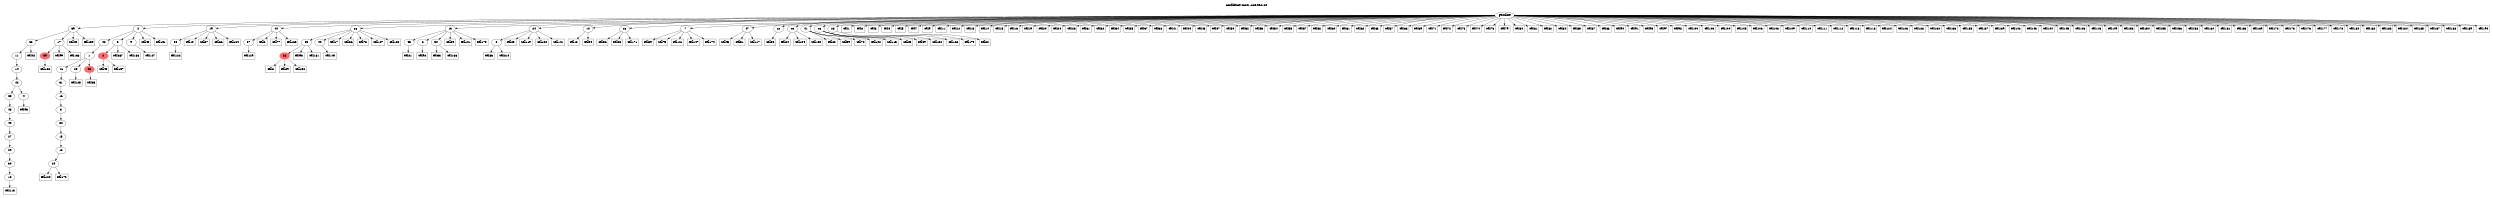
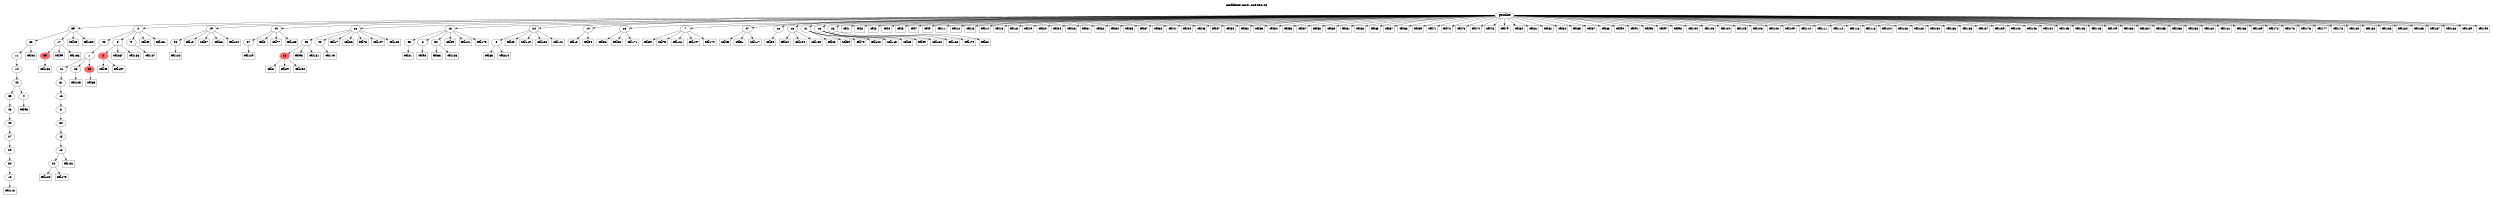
  digraph {
    label="Confidence score: -369.992135"
    labelloc=t
    node [shape=box]
    n1 [label=30 shape=""]
    n2 [label=18 shape=""]
    cell113
    n4 [label=29 shape=""]
    n5 [label=27 shape=""]
    n6 [label=49 shape=""]
    n7 [label=43 shape=""]
    n8 [label=33 shape=""]
    n9 [label=42 shape=""]
    n10 [label=4 shape=""]
    cell96
    n12 [label=14 shape=""]
    n13 [label=11 shape=""]
    n14 [label=32 shape=""]
    cell42
    n16 [label=17 shape=""]
    n17 [color=indianred1 label=39 style=filled shape=""]
    cell99
    cell136
    cell168
    n21 [label=39 shape=""]
    cell43
    cell159
    n24 [label=12 shape=""]
    n25 [label=20 shape=""]
+   cell131
    cell120
    cell170
    n29 [label=15 shape=""]
    n30 [label=34 shape=""]
    n31 [label=3 shape=""]
    n32 [label=16 shape=""]
    n33 [label=31 shape=""]
    n34 [label=21 shape=""]
    n35 [label=1 shape=""]
    n36 [label=23 shape=""]
    n37 [color=indianred1 label=48 style=filled shape=""]
    cell125
    cell65
    n40 [label=48 shape=""]
    n41 [label=5 shape=""]
    n42 [color=indianred1 label=2 style=filled shape=""]
    n43 [label=cell667]
    cell186
    cell48
    cell157
    n47 [label=2 shape=""]
    n48 [label=9 shape=""]
    cell40
    cell151
    cell127
    n52 [label=19 shape=""]
    n53 [label=38 shape=""]
    cell10
    cell27
    cell66
    cell164
    cell122
    n59 [label=44 shape=""]
    n60 [label=37 shape=""]
    cell6
    cell77
    cell165
    cell129
    n65 [label=35 shape=""]
    n66 [color=indianred1 label=36 style=filled shape=""]
    cell93
    cell181
    cell8
    cell29
    cell152
    n72 [label=36 shape=""]
    n73 [label=40 shape=""]
    cell17
    cell36
    cell78
    cell107
    cell123
    cell140
    n80 [label=13 shape=""]
    n81 [label=45 shape=""]
    n82 [label=6 shape=""]
    n83 [label=50 shape=""]
    cell89
    cell101
    cell175
    cell21
    cell92
    cell33
    cell166
    n91 [label=24 shape=""]
    n92 [label=8 shape=""]
    cell23
    cell119
    cell138
    cell141
    cell86
    n98 [label=cell814]
    n99 [label=germline shape=""]
    n100 [label=10 shape=""]
    n101 [label=26 shape=""]
    n102 [label=7 shape=""]
    n103 [label=47 shape=""]
    n104 [label=22 shape=""]
    n105 [label=25 shape=""]
    n106 [label=41 shape=""]
    n107 [label=46 shape=""]
    n108 [label=28 shape=""]
    cell1
    cell2
    cell3
    cell4
    cell5
    cell7
    cell9
    cell11
    cell12
    cell13
    cell14
    cell15
    cell16
    cell19
    cell20
    cell24
    cell26
    cell31
    cell32
    cell34
    cell35
    cell37
    cell38
    cell41
    cell44
    cell46
    cell47
    cell50
    cell52
    cell53
    cell54
    cell55
    cell57
    cell58
    cell60
    cell61
    cell62
    cell63
    cell67
    cell68
    cell69
    cell71
    cell72
    cell73
    cell74
    cell76
    cell79
    cell80
    cell81
    cell82
    cell84
    cell85
    cell87
    cell88
    cell90
    cell91
    cell95
    cell97
    cell98
    cell100
    cell103
    cell104
    cell105
    cell106
    cell108
    cell109
    cell110
    cell111
    cell112
    cell116
    cell118
    cell124
    cell126
    cell128
    cell130
    cell133
    cell135
    cell137
    cell139
    cell142
    cell143
    cell144
    cell145
    cell146
    cell148
    cell149
    cell153
    cell154
    cell155
    cell156
    cell158
    cell160
    cell161
    cell163
    cell169
    cell172
    cell173
    cell176
    cell177
    cell178
    cell180
    cell182
    cell183
    cell184
    cell185
    cell187
    cell188
    cell189
    cell190
    cell18
    cell94
    cell56
    cell83
    cell171
    cell39
    cell75
    cell121
    cell147
    cell174
    cell45
    cell51
    cell117
    cell30
    cell64
    cell134
    cell150
    cell28
    cell59
    cell70
    cell102
    cell115
    cell25
    cell49
    cell132
    cell162
    cell179
    cell22
    n1 -> n2
    n2 -> cell113
    n4 -> n1
    n5 -> n4
    n6 -> n5
    n7 -> n6
    n8 -> n7
    n9 -> n8
    n9 -> n10
    n10 -> cell96
    n12 -> n9
    n13 -> n12
    n14 -> n13
    n14 -> cell42
    n16 -> n17
    n16 -> cell99
    n16 -> cell136
    n17 -> cell168
    n21 -> n14
    n21 -> n16
    n21 -> cell43
    n21 -> cell159
    n24 -> n25
+   n24 -> cell131
    n25 -> cell120
    n25 -> cell170
    n29 -> n24
    n30 -> n29
    n31 -> n30
    n32 -> n31
    n33 -> n32
    n34 -> n33
    n35 -> n34
    n35 -> n36
    n35 -> n37
    n36 -> cell125
    n37 -> cell65
    n40 -> n35
    n41 -> n42
    n41 -> n43
    n41 -> cell186
    n42 -> cell48
    n42 -> cell157
    n47 -> n40
    n47 -> n41
    n47 -> n48
    n47 -> cell40
    n47 -> cell151
    n48 -> cell127
    n52 -> n53
    n52 -> cell10
    n52 -> cell27
    n52 -> cell66
    n52 -> cell164
    n53 -> cell122
    n59 -> n60
    n59 -> cell6
    n59 -> cell77
    n59 -> cell165
    n60 -> cell129
    n65 -> n66
    n65 -> cell93
    n65 -> cell181
    n66 -> cell8
    n66 -> cell29
    n66 -> cell152
    n72 -> n65
    n72 -> n73
    n72 -> cell17
    n72 -> cell36
    n72 -> cell78
    n72 -> cell107
    n72 -> cell123
    n73 -> cell140
    n80 -> n81
    n80 -> n82
    n80 -> n83
    n80 -> cell89
    n80 -> cell101
    n80 -> cell175
    n81 -> cell21
    n82 -> cell92
    n83 -> cell33
    n83 -> cell166
    n91 -> n92
    n91 -> cell23
    n91 -> cell119
    n91 -> cell138
    n91 -> cell141
    n92 -> cell86
    n92 -> n98
    n99 -> n21
    n99 -> n47
    n99 -> n52
    n99 -> n59
    n99 -> n72
    n99 -> n80
    n99 -> n91
    n99 -> n100
    n99 -> n101
    n99 -> n102
    n99 -> n103
    n99 -> n104
    n99 -> n105
    n99 -> n106
    n99 -> n107
    n99 -> n108
    n99 -> cell1
    n99 -> cell2
    n99 -> cell3
    n99 -> cell4
    n99 -> cell5
    n99 -> cell7
    n99 -> cell9
    n99 -> cell11
    n99 -> cell12
    n99 -> cell13
    n99 -> cell14
    n99 -> cell15
    n99 -> cell16
    n99 -> cell19
    n99 -> cell20
    n99 -> cell24
    n99 -> cell26
    n99 -> cell31
    n99 -> cell32
    n99 -> cell34
    n99 -> cell35
    n99 -> cell37
    n99 -> cell38
    n99 -> cell41
    n99 -> cell44
    n99 -> cell46
    n99 -> cell47
    n99 -> cell50
    n99 -> cell52
    n99 -> cell53
    n99 -> cell54
    n99 -> cell55
    n99 -> cell57
    n99 -> cell58
    n99 -> cell60
    n99 -> cell61
    n99 -> cell62
    n99 -> cell63
    n99 -> cell67
    n99 -> cell68
    n99 -> cell69
    n99 -> cell71
    n99 -> cell72
    n99 -> cell73
    n99 -> cell74
    n99 -> cell76
    n99 -> cell79
    n99 -> cell80
    n99 -> cell81
    n99 -> cell82
    n99 -> cell84
    n99 -> cell85
    n99 -> cell87
    n99 -> cell88
    n99 -> cell90
    n99 -> cell91
    n99 -> cell95
    n99 -> cell97
    n99 -> cell98
    n99 -> cell100
    n99 -> cell103
    n99 -> cell104
    n99 -> cell105
    n99 -> cell106
    n99 -> cell108
    n99 -> cell109
    n99 -> cell110
    n99 -> cell111
    n99 -> cell112
    n99 -> cell116
    n99 -> cell118
    n99 -> cell124
    n99 -> cell126
    n99 -> cell128
    n99 -> cell130
    n99 -> cell133
    n99 -> cell135
    n99 -> cell137
    n99 -> cell139
    n99 -> cell142
    n99 -> cell143
    n99 -> cell144
    n99 -> cell145
    n99 -> cell146
    n99 -> cell148
    n99 -> cell149
    n99 -> cell153
    n99 -> cell154
    n99 -> cell155
    n99 -> cell156
    n99 -> cell158
    n99 -> cell160
    n99 -> cell161
    n99 -> cell163
    n99 -> cell169
    n99 -> cell172
    n99 -> cell173
    n99 -> cell176
    n99 -> cell177
    n99 -> cell178
    n99 -> cell180
    n99 -> cell182
    n99 -> cell183
    n99 -> cell184
    n99 -> cell185
    n99 -> cell187
    n99 -> cell188
    n99 -> cell189
    n99 -> cell190
    n100 -> cell18
    n100 -> cell94
    n101 -> cell56
    n101 -> cell83
    n101 -> cell171
    n102 -> cell39
    n102 -> cell75
    n102 -> cell121
    n102 -> cell147
    n102 -> cell174
    n103 -> cell45
    n103 -> cell51
    n103 -> cell117
    n104 -> cell30
    n105 -> cell64
    n105 -> cell134
    n105 -> cell150
    n106 -> cell28
    n106 -> cell59
    n106 -> cell70
    n106 -> cell102
    n106 -> cell115
    n107 -> cell25
    n107 -> cell49
    n107 -> cell132
    n107 -> cell162
    n107 -> cell179
    n108 -> cell22
  }
